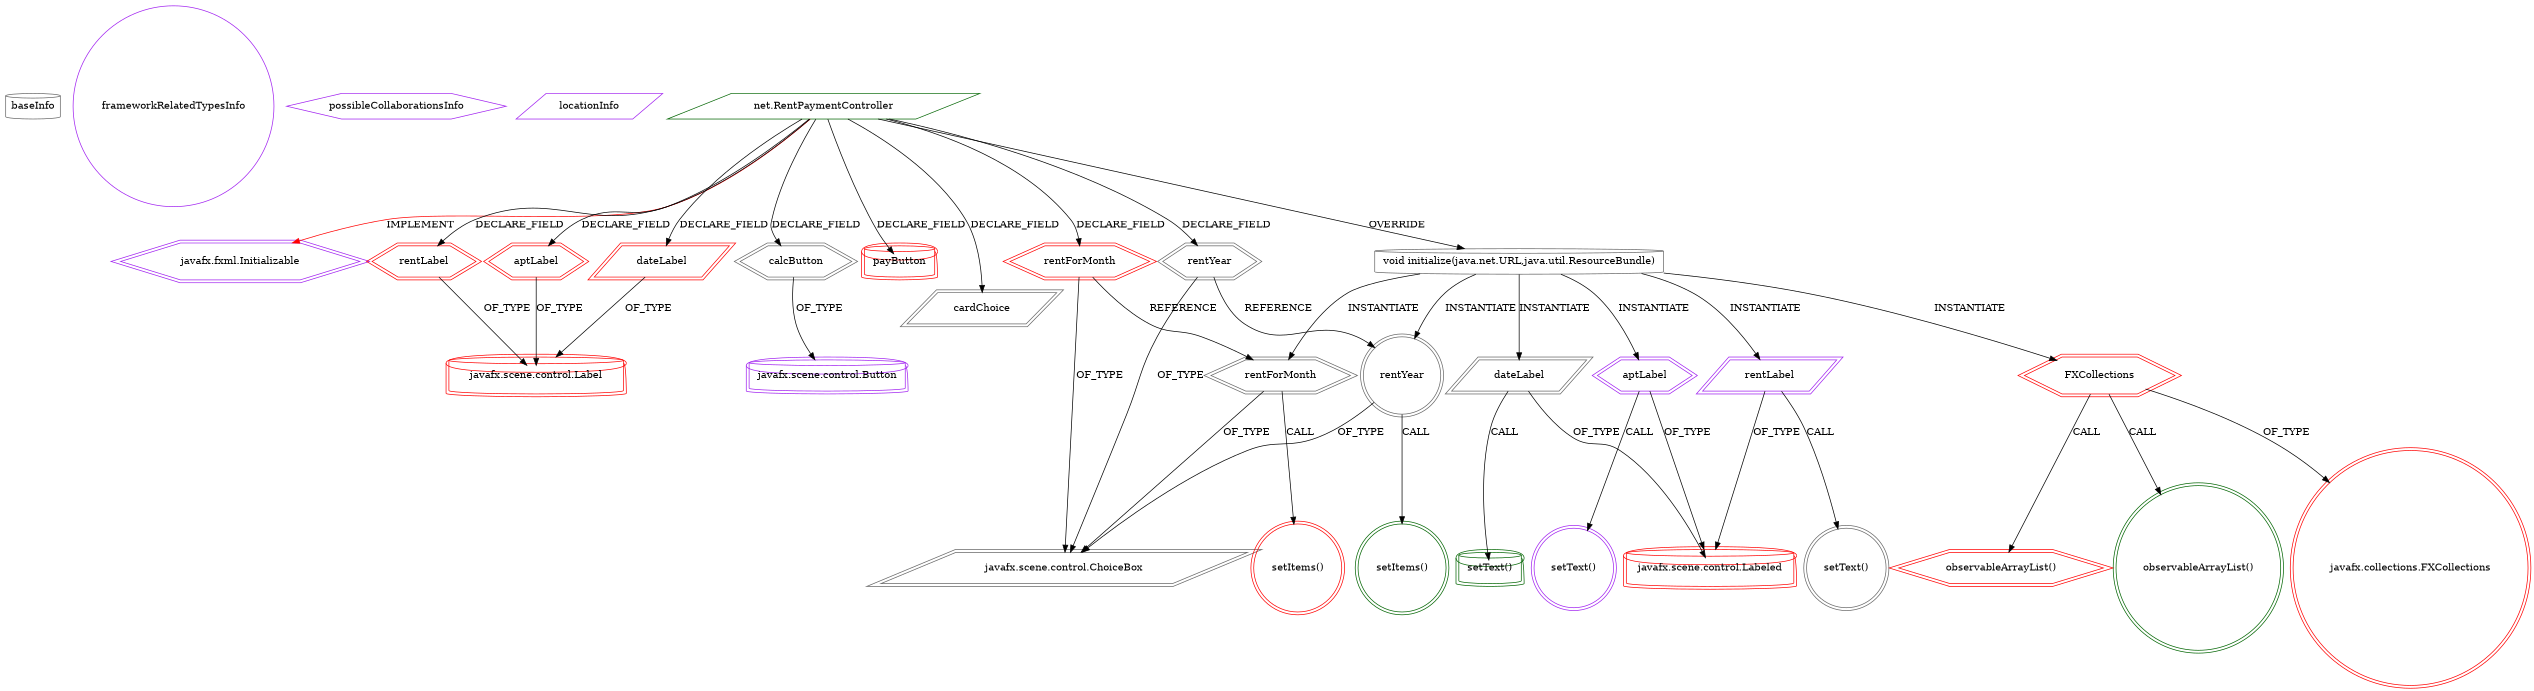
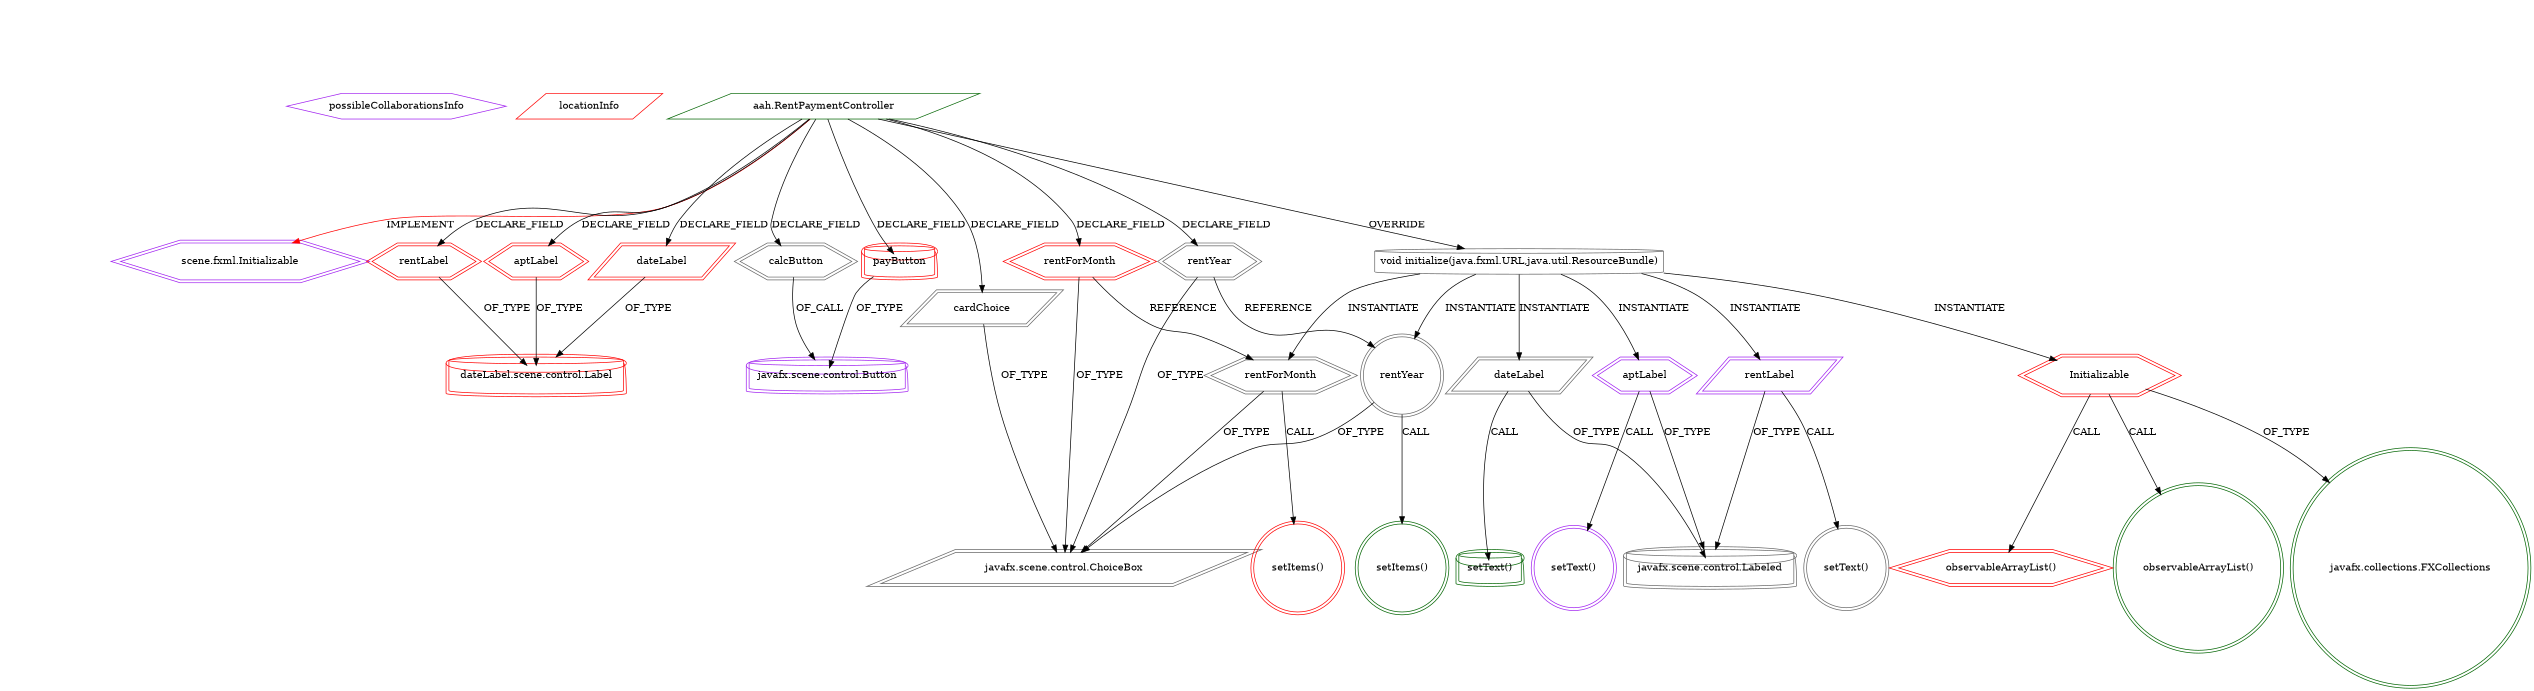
  digraph {
    node [color=gray40 shape=hexagon isFrameworkType=true vertexType=FIELD_DECLARATION peripheries=2]
-   baseInfo [category=extension_graph graphId=4732 isAnonymous=false possibleRelation=false shape=cylinder isFrameworkType="" vertexType="" peripheries=""]
-   frameworkRelatedTypesInfo [0="javafx.fxml.Initializable" color=purple shape=circle isFrameworkType="" vertexType="" peripheries=""]
    possibleCollaborationsInfo [color=purple isFrameworkType="" vertexType="" peripheries=""]
-   locationInfo [color=purple contextSignature=RentPaymentController filePath="/warpcorebreach-AAH/AAH-master/AAH/src/aah/RentPaymentController.java" graphId=4732 projectName="warpcorebreach-AAH" shape=parallelogram isFrameworkType="" vertexType="" peripheries=""]
-   n5 [color=darkgreen isFrameworkType=false label="net.RentPaymentController" shape=parallelogram vertexType=ROOT_CLIENT_CLASS_DECLARATION peripheries=""]
-   n6 [color=purple label="javafx.fxml.Initializable" vertexType=FRAMEWORK_INTERFACE_TYPE]
+   locationInfo [color=red contextSignature=RentPaymentController filePath="/warpcorebreach-AAH/AAH-master/AAH/src/aah/RentPaymentController.java" graphId=4732 projectName="warpcorebreach-AAH" shape=parallelogram isFrameworkType="" vertexType="" peripheries=""]
+   n5 [color=darkgreen isFrameworkType=false label="aah.RentPaymentController" shape=parallelogram vertexType=ROOT_CLIENT_CLASS_DECLARATION peripheries=""]
+   n6 [color=purple label="scene.fxml.Initializable" vertexType=FRAMEWORK_INTERFACE_TYPE]
    n7 [color=red label=aptLabel]
    n8 [label=calcButton]
    n9 [label=cardChoice shape=parallelogram]
    n10 [color=red label=dateLabel shape=parallelogram]
    n11 [color=red label=payButton shape=cylinder]
    n12 [color=red label=rentForMonth]
    n13 [color=red label=rentLabel]
    n14 [label=rentYear]
-   n15 [isFrameworkType=false label="void initialize(java.net.URL,java.util.ResourceBundle)" shape=cylinder vertexType=OVERRIDING_METHOD_DECLARATION peripheries=""]
-   n16 [color=red label="javafx.scene.control.Label" shape=cylinder vertexType=FRAMEWORK_CLASS_TYPE]
+   n15 [isFrameworkType=false label="void initialize(java.fxml.URL,java.util.ResourceBundle)" shape=cylinder vertexType=OVERRIDING_METHOD_DECLARATION peripheries=""]
+   n16 [color=red label="dateLabel.scene.control.Label" shape=cylinder vertexType=FRAMEWORK_CLASS_TYPE]
    n17 [color=purple label="javafx.scene.control.Button" shape=cylinder vertexType=FRAMEWORK_CLASS_TYPE]
    n18 [label="javafx.scene.control.ChoiceBox" shape=parallelogram vertexType=FRAMEWORK_CLASS_TYPE]
    n19 [label=rentForMonth vertexType=VARIABLE_EXPRESION]
    n20 [label=rentYear shape=circle vertexType=VARIABLE_EXPRESION]
    n21 [label=dateLabel shape=parallelogram vertexType=VARIABLE_EXPRESION]
-   n22 [color=red label=FXCollections vertexType=VARIABLE_EXPRESION]
+   n22 [color=red label=Initializable vertexType=VARIABLE_EXPRESION]
    n23 [color=purple label=aptLabel vertexType=VARIABLE_EXPRESION]
    n24 [color=purple label=rentLabel shape=parallelogram vertexType=VARIABLE_EXPRESION]
    n25 [color=red label="setItems()" shape=circle vertexType=INSIDE_CALL]
    n26 [color=darkgreen label="setItems()" shape=circle vertexType=INSIDE_CALL]
-   n27 [color=red label="javafx.scene.control.Labeled" shape=cylinder vertexType=FRAMEWORK_CLASS_TYPE]
+   n27 [label="javafx.scene.control.Labeled" shape=cylinder vertexType=FRAMEWORK_CLASS_TYPE]
    n28 [color=darkgreen label="setText()" shape=cylinder vertexType=INSIDE_CALL]
-   n29 [color=red label="javafx.collections.FXCollections" shape=circle vertexType=FRAMEWORK_CLASS_TYPE]
+   n29 [color=darkgreen label="javafx.collections.FXCollections" shape=circle vertexType=FRAMEWORK_CLASS_TYPE]
    n30 [color=red label="observableArrayList()" vertexType=INSIDE_CALL]
    n31 [color=darkgreen label="observableArrayList()" shape=circle vertexType=INSIDE_CALL]
    n32 [color=purple label="setText()" shape=circle vertexType=INSIDE_CALL]
    n33 [label="setText()" shape=circle vertexType=INSIDE_CALL]
    n5 -> n6 [color=red label=IMPLEMENT]
    n5 -> n7 [label=DECLARE_FIELD]
    n5 -> n8 [label=DECLARE_FIELD]
    n5 -> n9 [label=DECLARE_FIELD]
    n5 -> n10 [label=DECLARE_FIELD]
    n5 -> n11 [label=DECLARE_FIELD]
    n5 -> n12 [label=DECLARE_FIELD]
    n5 -> n13 [label=DECLARE_FIELD]
    n5 -> n14 [label=DECLARE_FIELD]
    n5 -> n15 [label=OVERRIDE]
    n7 -> n16 [label=OF_TYPE]
-   n8 -> n17 [label=OF_TYPE]
+   n8 -> n17 [label=OF_CALL]
+   n9 -> n18 [label=OF_TYPE]
    n10 -> n16 [label=OF_TYPE]
+   n11 -> n17 [label=OF_TYPE]
    n12 -> n18 [label=OF_TYPE]
    n12 -> n19 [label=REFERENCE]
    n13 -> n16 [label=OF_TYPE]
    n14 -> n18 [label=OF_TYPE]
    n14 -> n20 [label=REFERENCE]
    n15 -> n19 [label=INSTANTIATE]
    n15 -> n20 [label=INSTANTIATE]
    n15 -> n21 [label=INSTANTIATE]
    n15 -> n22 [label=INSTANTIATE]
    n15 -> n23 [label=INSTANTIATE]
    n15 -> n24 [label=INSTANTIATE]
    n19 -> n18 [label=OF_TYPE]
    n19 -> n25 [label=CALL]
    n20 -> n18 [label=OF_TYPE]
    n20 -> n26 [label=CALL]
    n21 -> n27 [label=OF_TYPE]
    n21 -> n28 [label=CALL]
    n22 -> n29 [label=OF_TYPE]
    n22 -> n30 [label=CALL]
    n22 -> n31 [label=CALL]
    n23 -> n27 [label=OF_TYPE]
    n23 -> n32 [label=CALL]
    n24 -> n27 [label=OF_TYPE]
    n24 -> n33 [label=CALL]
  }
